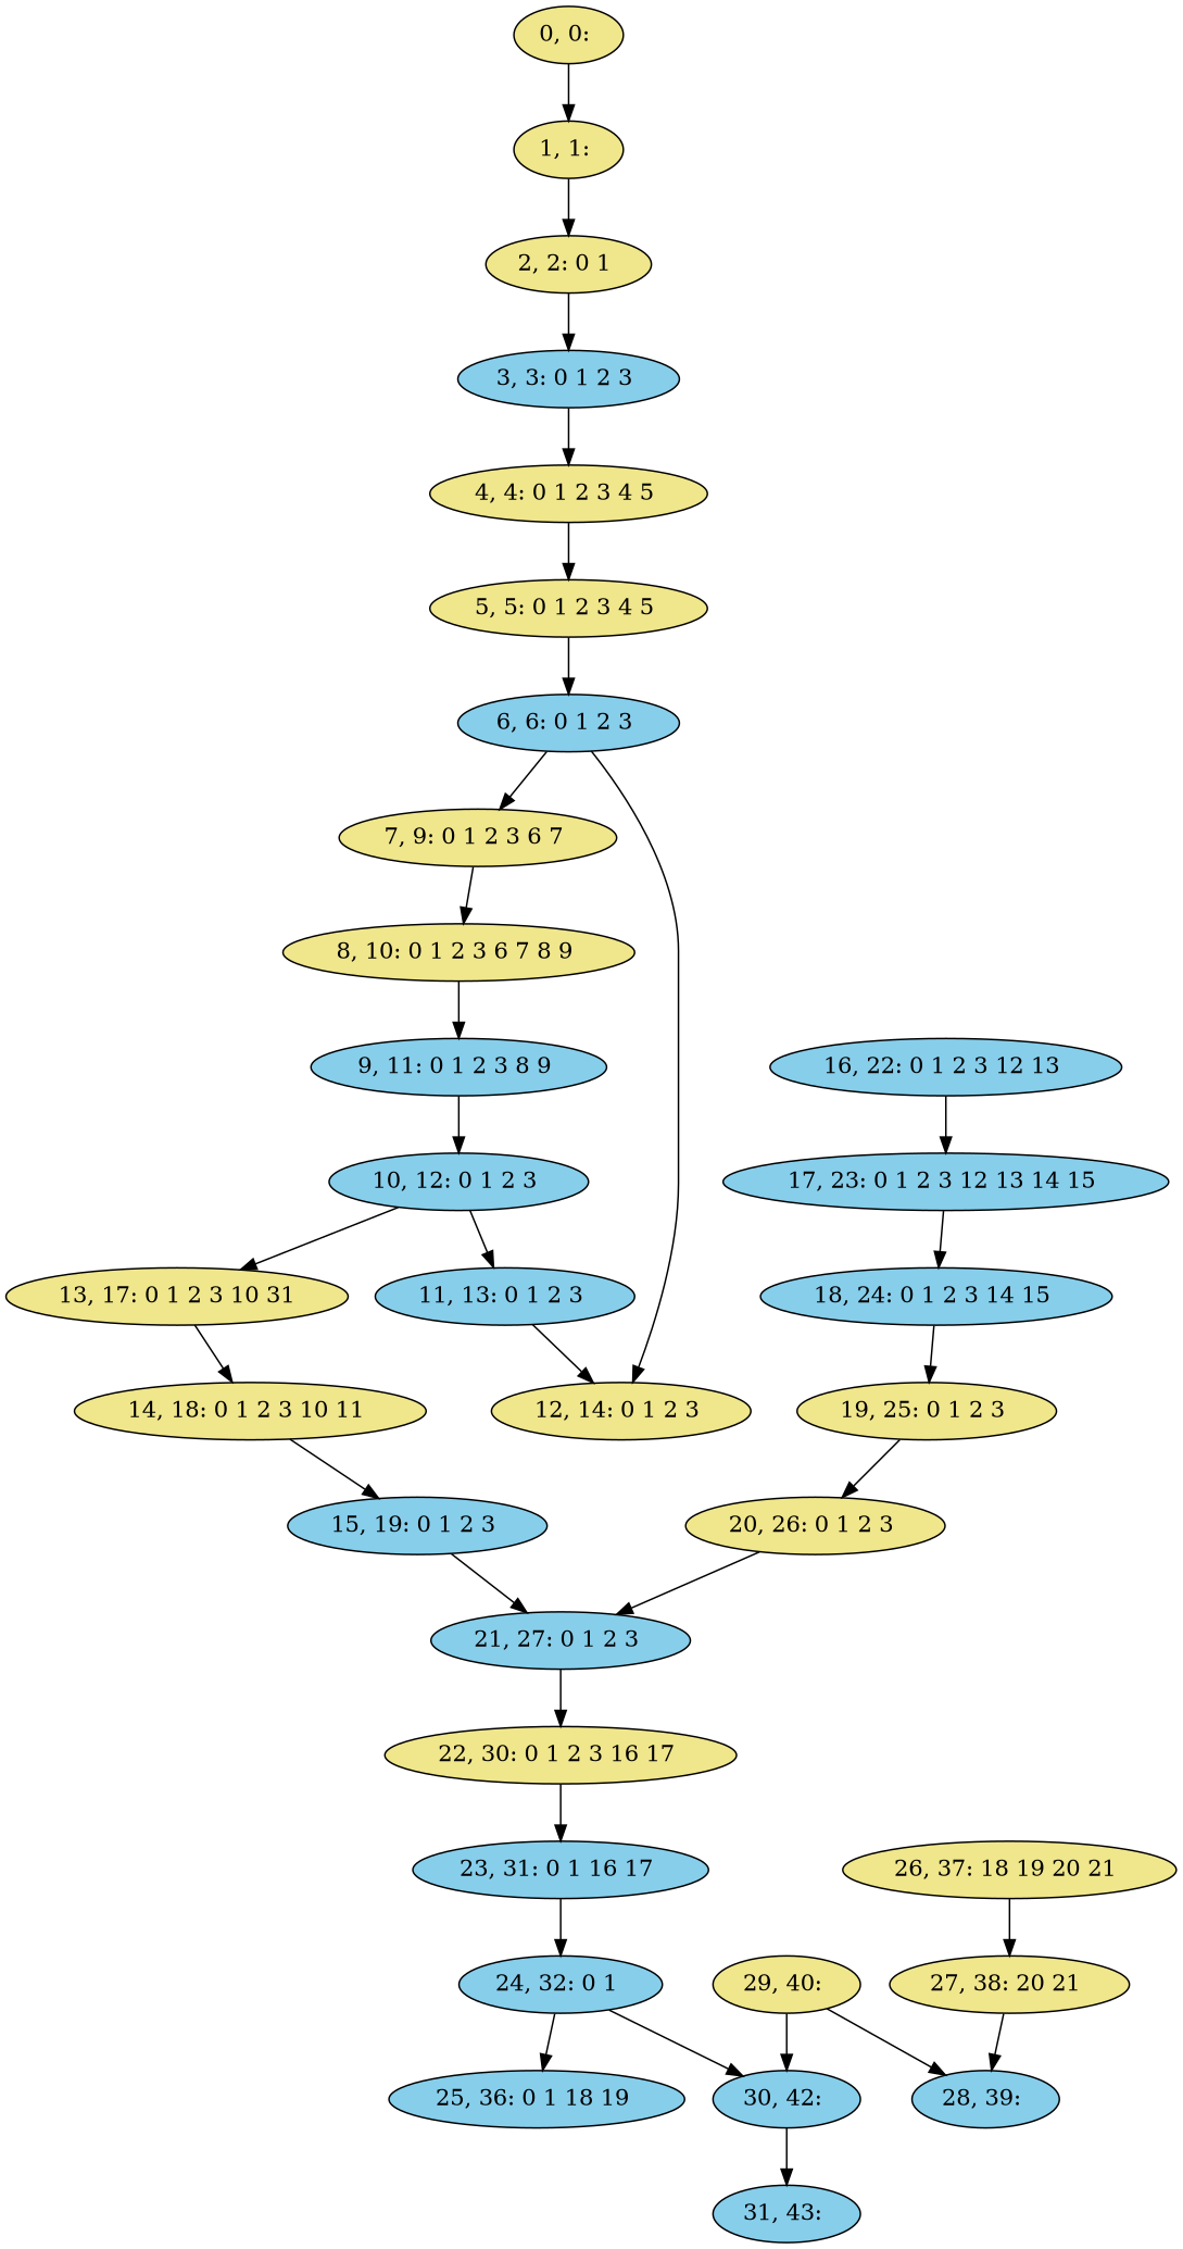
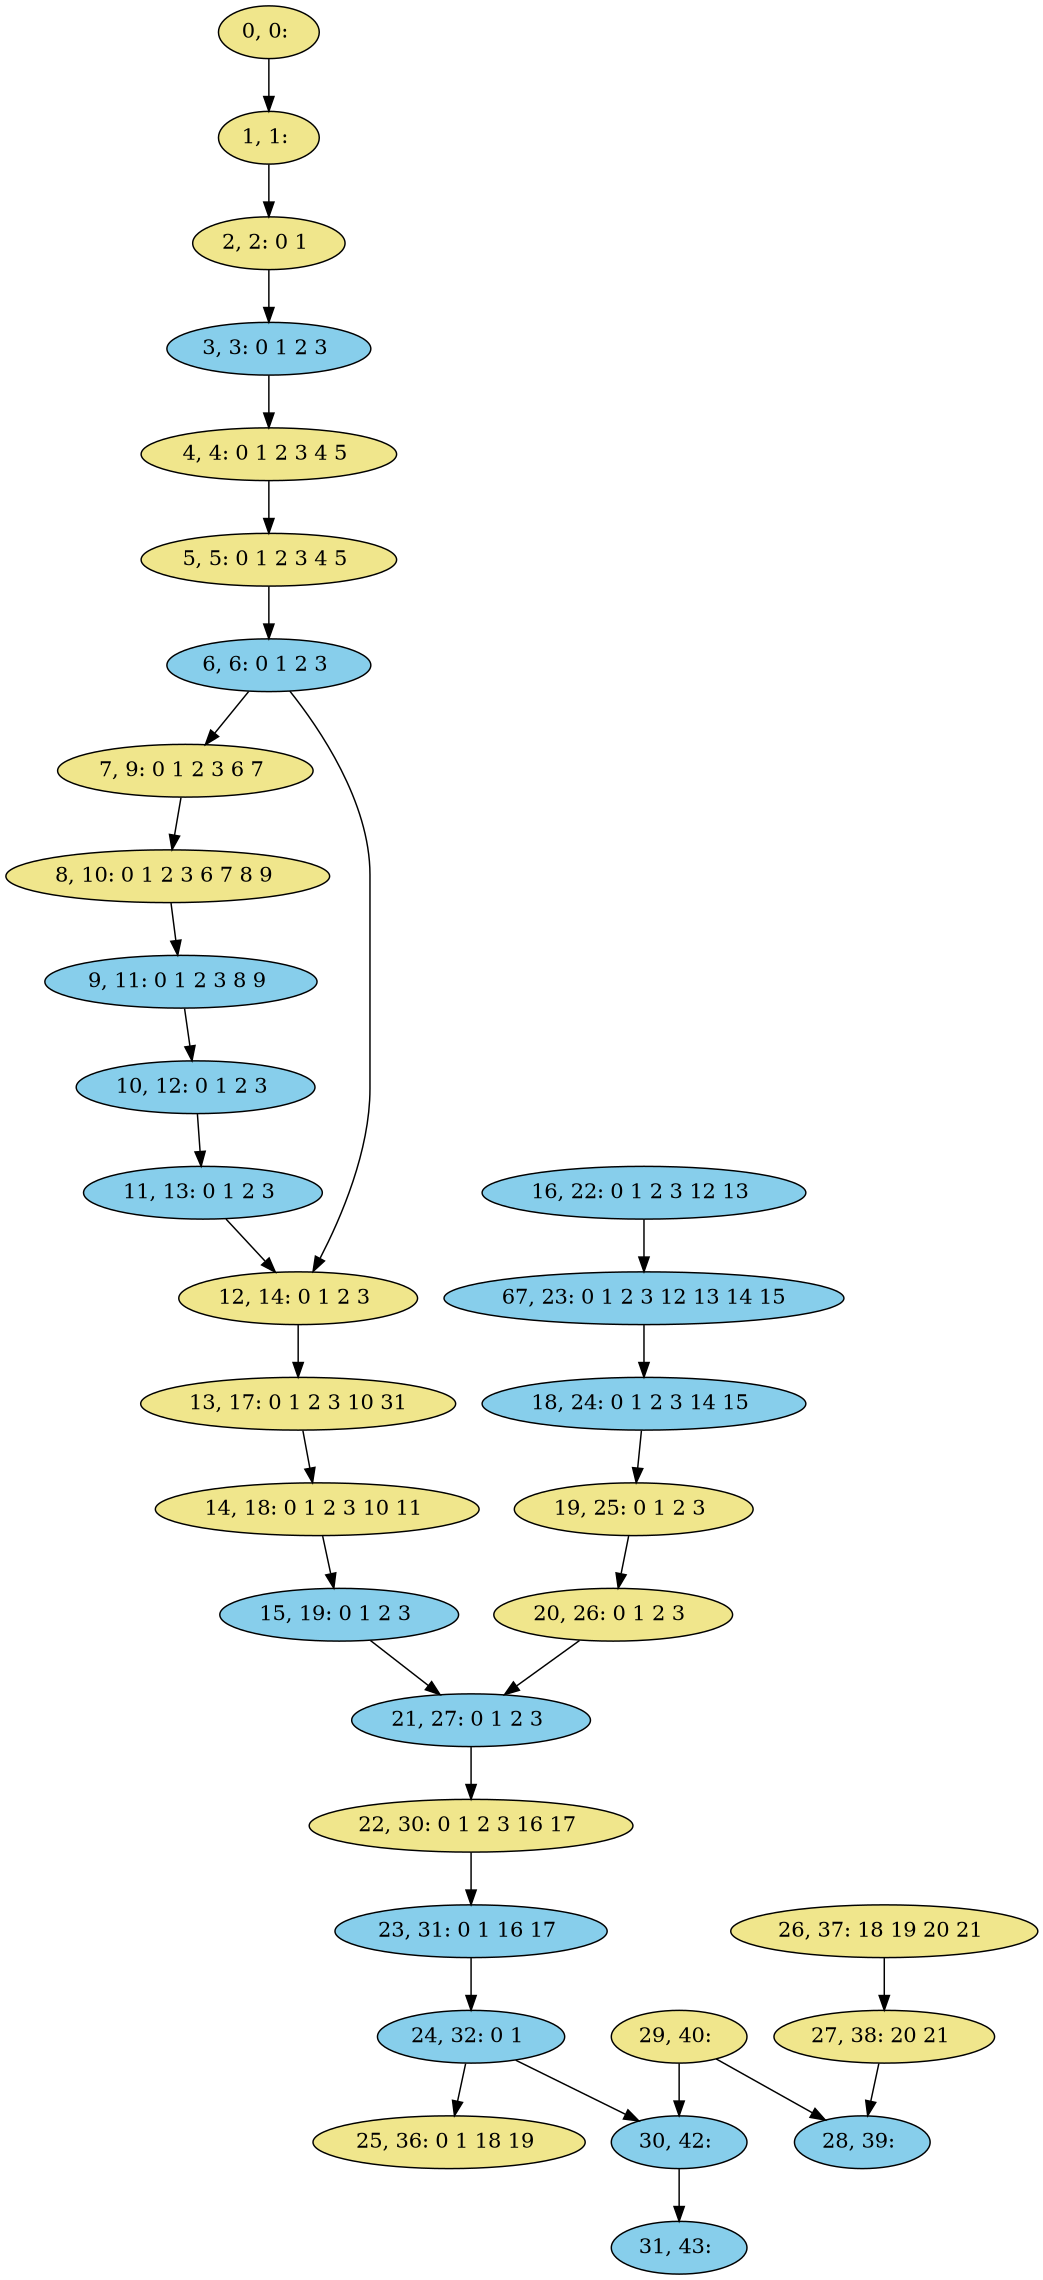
  digraph {
    fontname="DejaVu Serif"
    node [fillcolor=khaki fontname="DejaVu Serif" style=filled]
    edge [fontname="DejaVu Serif"]
    n1 [label="0, 0: "]
    n2 [label="1, 1: "]
    n3 [label="2, 2: 0 1 "]
    n4 [fillcolor=skyblue label="3, 3: 0 1 2 3 "]
    n5 [label="4, 4: 0 1 2 3 4 5 "]
    n6 [label="5, 5: 0 1 2 3 4 5 "]
    n7 [fillcolor=skyblue label="6, 6: 0 1 2 3 "]
    n8 [label="7, 9: 0 1 2 3 6 7 "]
    n9 [label="12, 14: 0 1 2 3 "]
    n10 [label="8, 10: 0 1 2 3 6 7 8 9 "]
    n11 [label="13, 17: 0 1 2 3 10 31"]
    n12 [fillcolor=skyblue label="9, 11: 0 1 2 3 8 9 "]
    n13 [fillcolor=skyblue label="10, 12: 0 1 2 3 "]
    n14 [fillcolor=skyblue label="11, 13: 0 1 2 3 "]
    n15 [label="14, 18: 0 1 2 3 10 11 "]
    n16 [fillcolor=skyblue label="15, 19: 0 1 2 3 "]
    n17 [fillcolor=skyblue label="21, 27: 0 1 2 3 "]
    n18 [fillcolor=skyblue label="16, 22: 0 1 2 3 12 13 "]
-   n19 [fillcolor=skyblue label="17, 23: 0 1 2 3 12 13 14 15 "]
+   n19 [fillcolor=skyblue label="67, 23: 0 1 2 3 12 13 14 15"]
    n20 [label="22, 30: 0 1 2 3 16 17 "]
    n21 [fillcolor=skyblue label="18, 24: 0 1 2 3 14 15 "]
    n22 [label="19, 25: 0 1 2 3 "]
    n23 [label="20, 26: 0 1 2 3 "]
    n24 [fillcolor=skyblue label="23, 31: 0 1 16 17 "]
    n25 [fillcolor=skyblue label="24, 32: 0 1 "]
-   n26 [fillcolor=skyblue label="25, 36: 0 1 18 19 "]
+   n26 [label="25, 36: 0 1 18 19 "]
    n27 [fillcolor=skyblue label="30, 42: "]
    n28 [fillcolor=skyblue label="31, 43: "]
    n29 [label="26, 37: 18 19 20 21 "]
    n30 [label="27, 38: 20 21 "]
    n31 [fillcolor=skyblue label="28, 39: "]
    n32 [label="29, 40: "]
    n1 -> n2
    n2 -> n3
    n3 -> n4
    n4 -> n5
    n5 -> n6
    n6 -> n7
    n7 -> n8
    n7 -> n9
    n8 -> n10
-   n13 -> n11
+   n9 -> n11
    n10 -> n12
    n11 -> n15
    n12 -> n13
    n13 -> n14
    n14 -> n9
    n15 -> n16
    n16 -> n17
    n17 -> n20
    n18 -> n19
    n19 -> n21
    n20 -> n24
    n21 -> n22
    n22 -> n23
    n23 -> n17
    n24 -> n25
    n25 -> n26
    n25 -> n27
    n27 -> n28
    n29 -> n30
    n30 -> n31
    n32 -> n27
    n32 -> n31
  }
